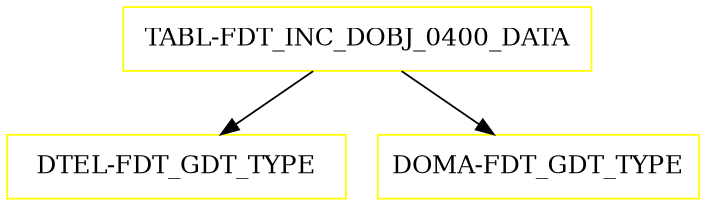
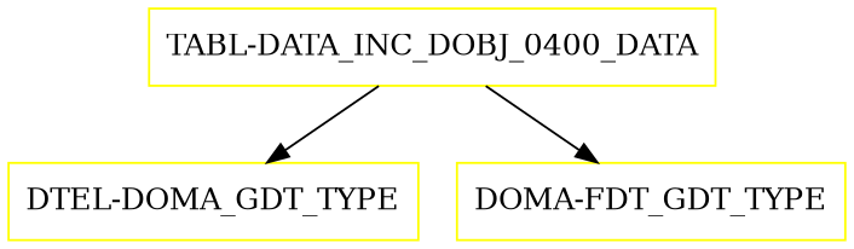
  digraph {
    node [color=yellow shape=box]
-   "TABL-FDT_INC_DOBJ_0400_DATA"
-   "DTEL-FDT_GDT_TYPE"
+   "TABL-FDT_INC_DOBJ_0400_DATA" [label="TABL-DATA_INC_DOBJ_0400_DATA"]
+   "DTEL-FDT_GDT_TYPE" [label="DTEL-DOMA_GDT_TYPE"]
    "DOMA-FDT_GDT_TYPE"
    "TABL-FDT_INC_DOBJ_0400_DATA" -> "DTEL-FDT_GDT_TYPE"
    "TABL-FDT_INC_DOBJ_0400_DATA" -> "DOMA-FDT_GDT_TYPE"
  }
